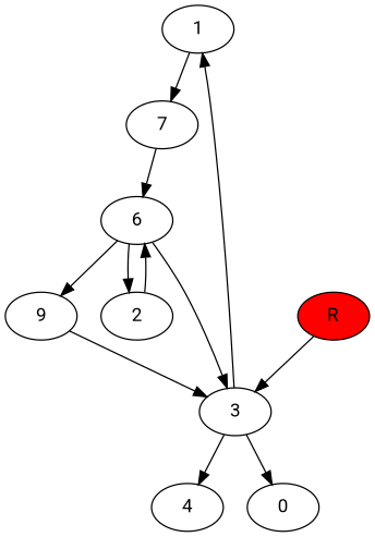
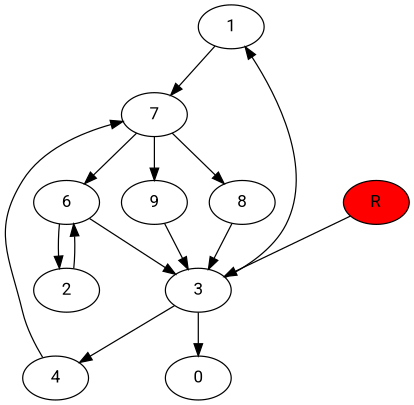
  digraph {
    fontname=Roboto
    node [fontname=Roboto]
    edge [fontname=Roboto]
    1
    7
    6
+   8
    9
    2
    3
    4
    n9 [label=0]
    R [fillcolor="#ff0000" style=filled]
    1 -> 7
    7 -> 6
-   6 -> 9
+   7 -> 8
+   7 -> 9
    6 -> 2
    6 -> 3
+   8 -> 3
    9 -> 3
    2 -> 6
    3 -> 1
    3 -> 4
    3 -> n9
+   4 -> 7
    R -> 3
  }
